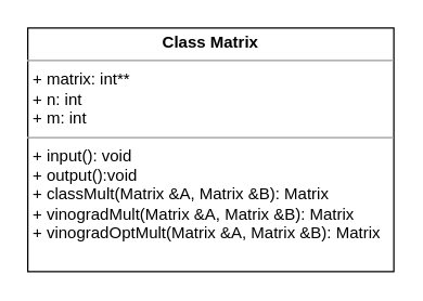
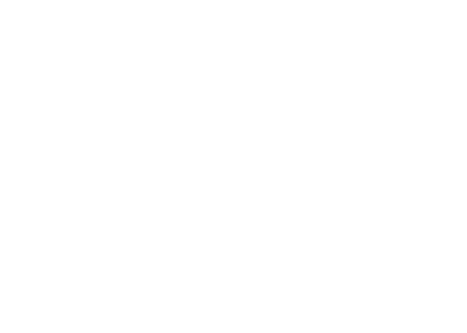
  <mxCell id="0" />
  <mxCell id="1" parent="0" />
- <mxCell id="2" value="&lt;p style=&quot;margin: 0px ; margin-top: 4px ; text-align: center&quot;&gt;&lt;b&gt;Class Matrix&lt;/b&gt;&lt;/p&gt;&lt;hr size=&quot;1&quot;&gt;&lt;p style=&quot;margin: 0px ; margin-left: 4px&quot;&gt;+ matrix: int**&lt;/p&gt;&lt;p style=&quot;margin: 0px ; margin-left: 4px&quot;&gt;+ n: int&lt;/p&gt;&lt;p style=&quot;margin: 0px ; margin-left: 4px&quot;&gt;+ m: int&lt;/p&gt;&lt;hr size=&quot;1&quot;&gt;&lt;p style=&quot;margin: 0px ; margin-left: 4px&quot;&gt;+ input(): void&lt;/p&gt;&lt;p style=&quot;margin: 0px ; margin-left: 4px&quot;&gt;+ output():void&lt;/p&gt;&lt;p style=&quot;margin: 0px ; margin-left: 4px&quot;&gt;+ classMult(Matrix &amp;amp;A, Matrix &amp;amp;B): Matrix&lt;/p&gt;&lt;p style=&quot;margin: 0px ; margin-left: 4px&quot;&gt;+ vinogradMult(Matrix &amp;amp;A, Matrix &amp;amp;B): Matrix&lt;br&gt;&lt;/p&gt;&lt;p style=&quot;margin: 0px ; margin-left: 4px&quot;&gt;+ vinogradOptMult(Matrix &amp;amp;A, Matrix &amp;amp;B): Matrix&lt;br&gt;&lt;/p&gt;" style="verticalAlign=top;align=left;overflow=fill;fontSize=12;fontFamily=Helvetica;html=1;" vertex="1" parent="1"><mxGeometry x="20" y="20" width="270" height="180" as="geometry" /></mxCell>
